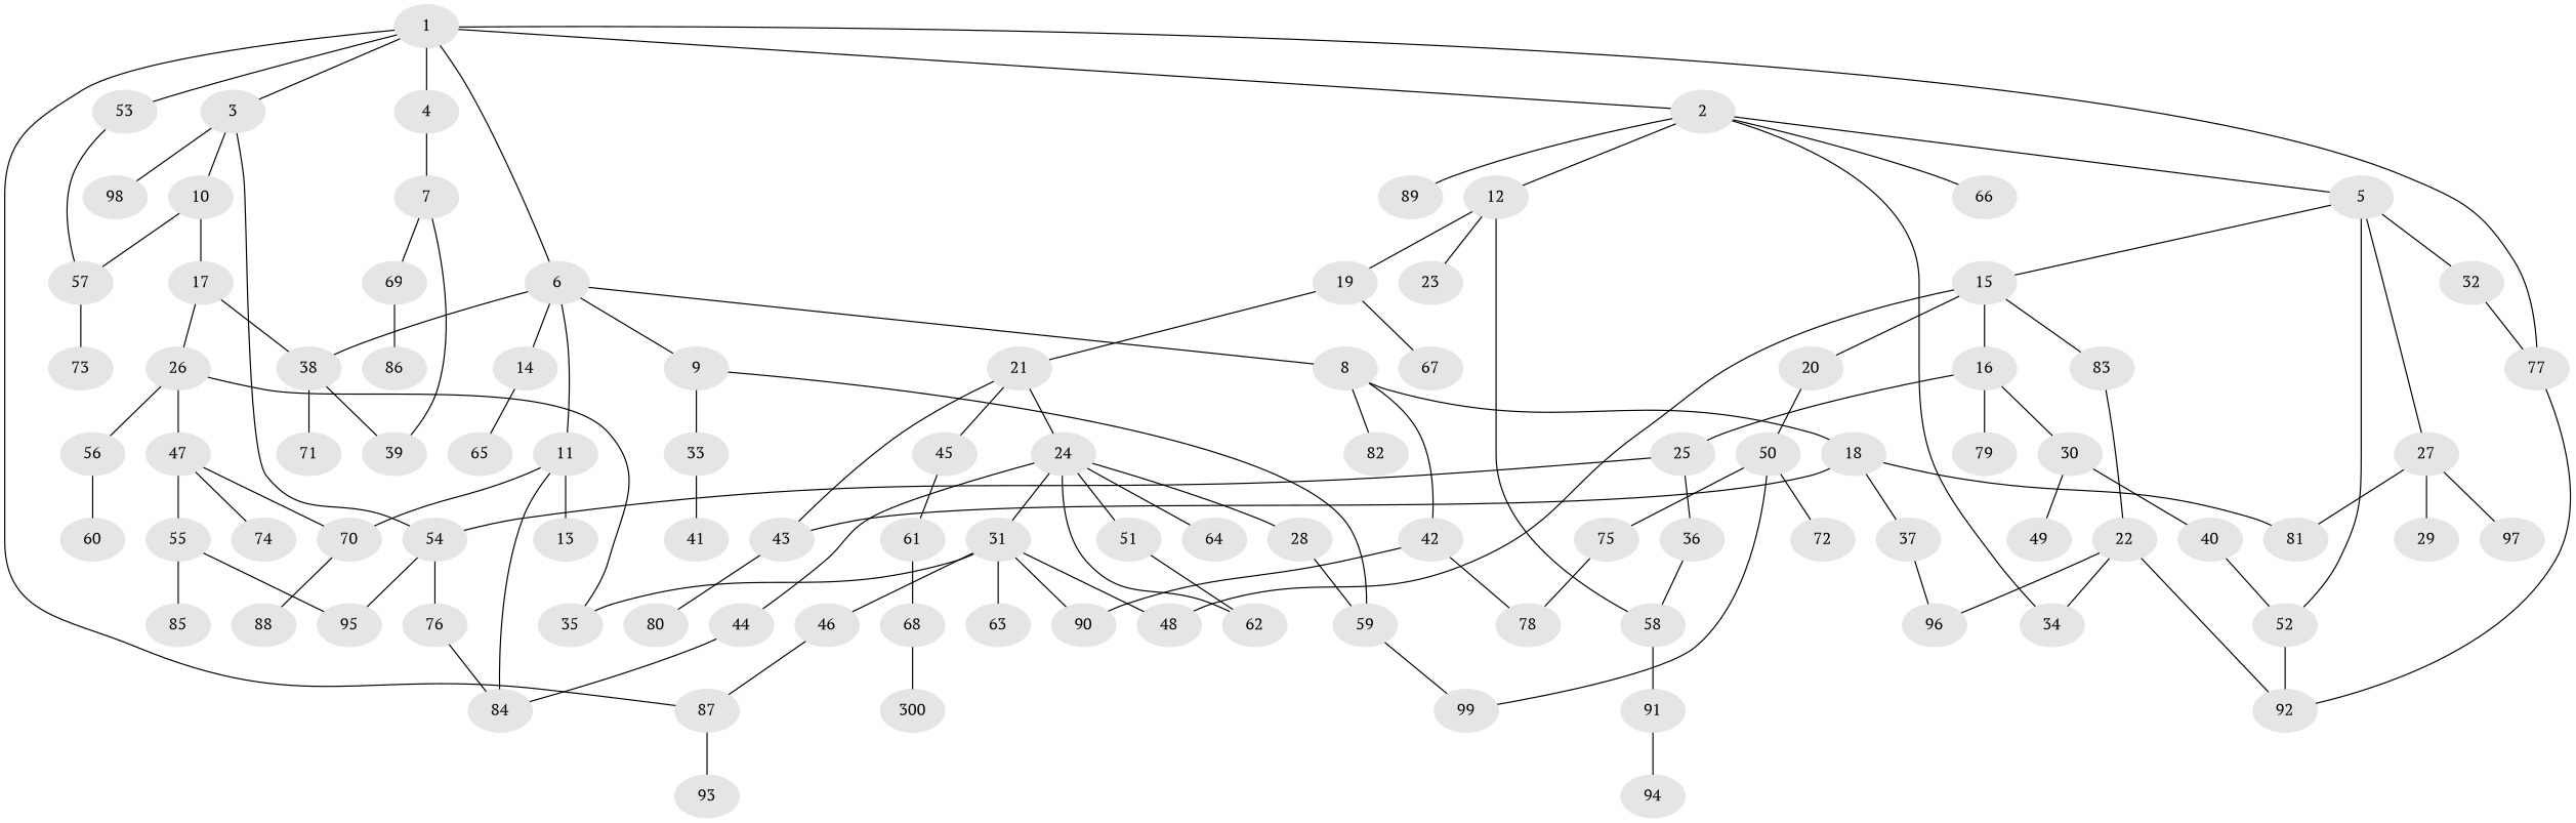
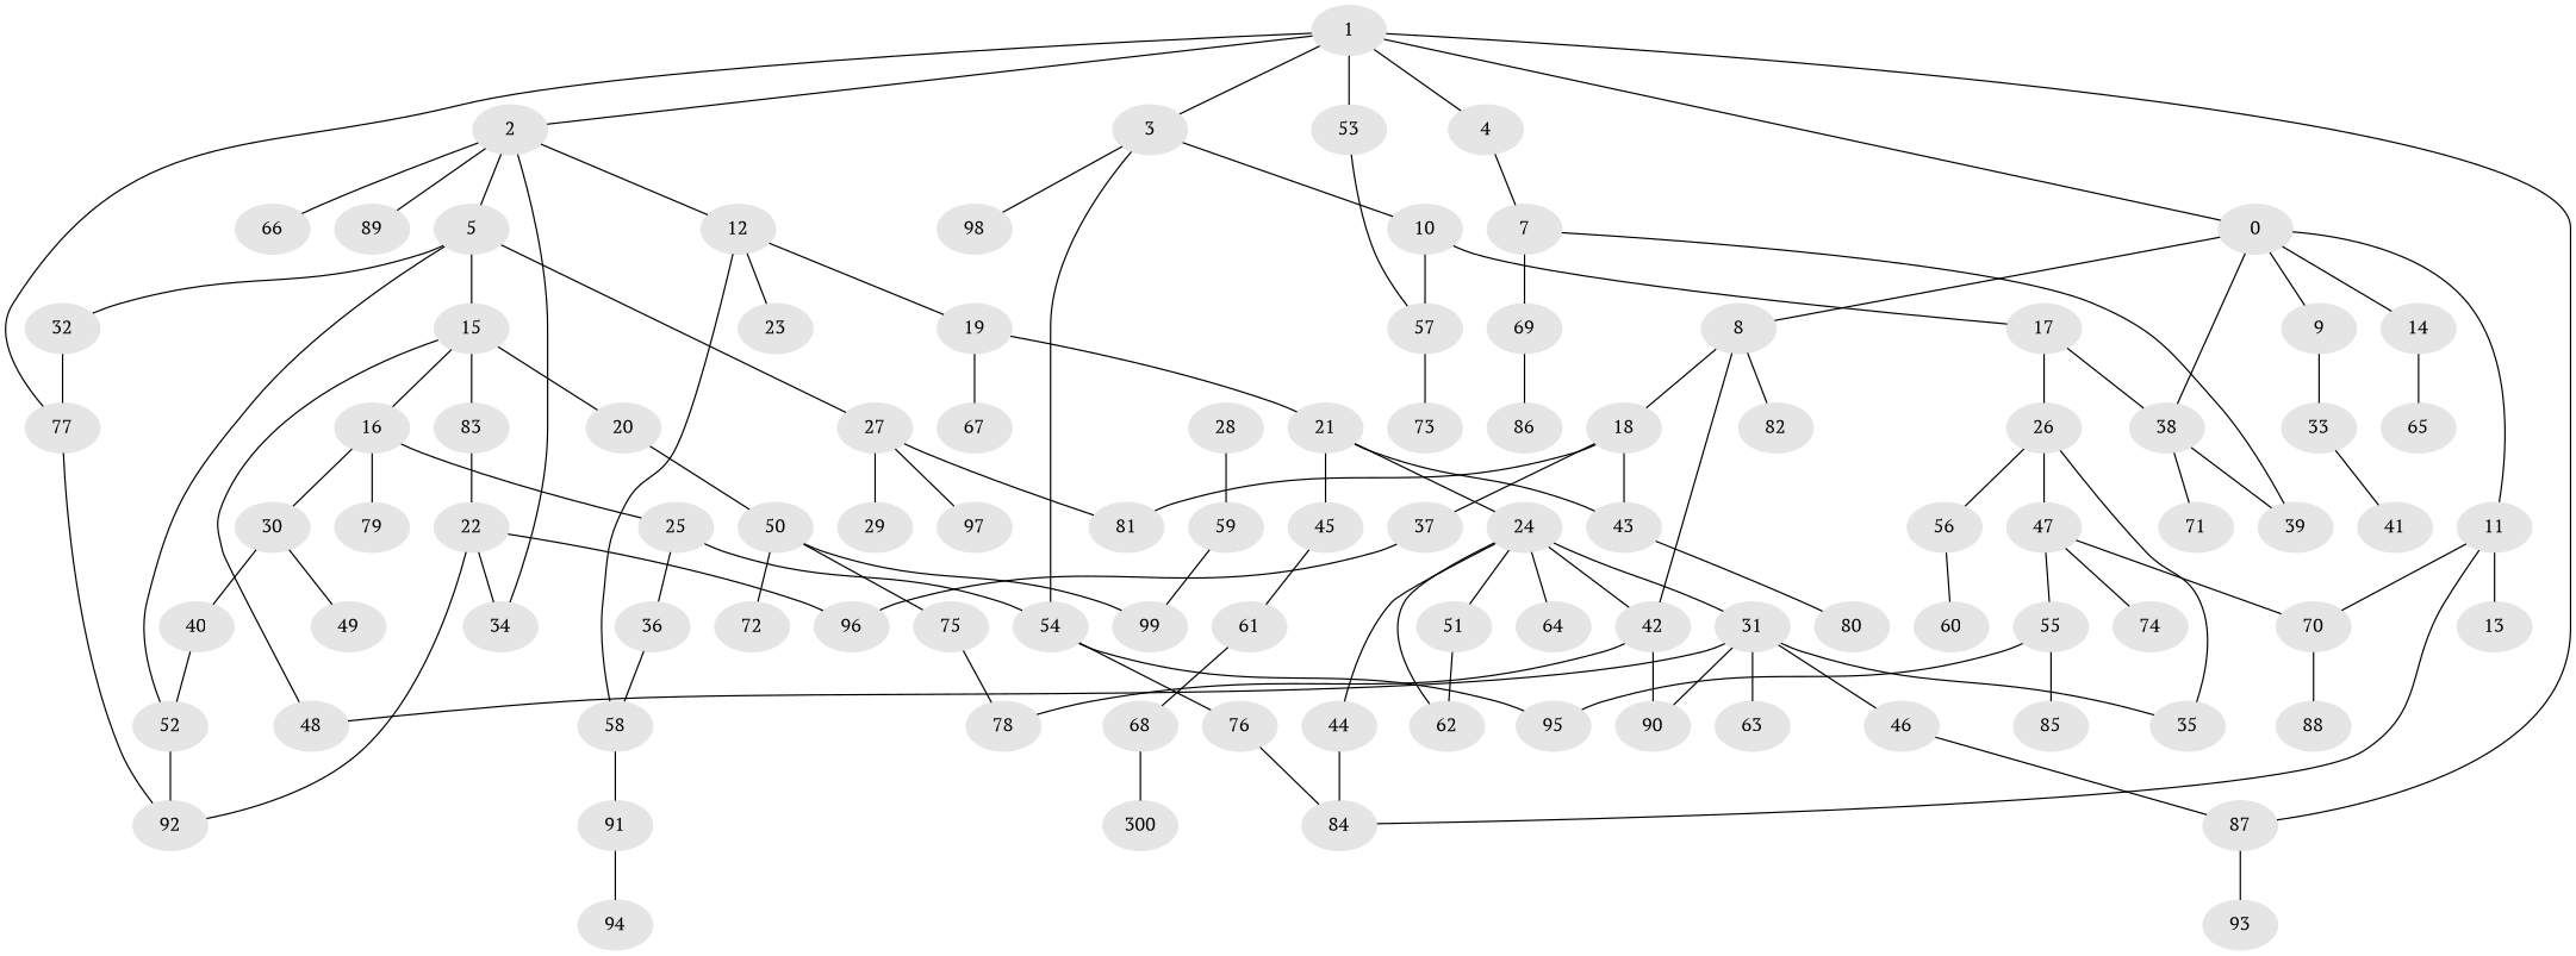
  graph {
    fontname="PT Serif"
    node [color=gray90 fontname="PT Serif" style=filled]
    edge [fontname="PT Serif"]
    1
    2
    3
    4
-   6
+   6 [label=0]
    53
    77
    87
    5
    12
    34
    66
    89
    10
    54
    98
    7
    8
    9
    11
    14
    38
    57
    92
    93
    15
    27
    32
    52
    19
    23
    58
    17
    76
    95
    39
    69
    16
    20
    48
    83
    81
    29
    97
    18
    42
    82
    33
    59
    13
    70
    84
    65
    71
    86
    37
    43
    90
    78
    41
    99
    26
    73
    88
    21
    67
    91
    25
    30
    79
    50
    22
    96
    36
    40
    49
    35
    47
    56
    80
    24
    45
    72
    75
    28
    31
    44
    51
    62
    64
    61
    46
    63
    55
    74
    60
    68
    85
    94
    n100 [label=300]
    1 -- 2
    1 -- 3
    1 -- 4
    1 -- 6
    1 -- 53
    1 -- 77
    1 -- 87
    2 -- 5
    2 -- 12
    2 -- 34
    2 -- 66
    2 -- 89
    3 -- 10
    3 -- 54
    3 -- 98
    4 -- 7
    6 -- 8
    6 -- 9
    6 -- 11
    6 -- 14
    6 -- 38
    53 -- 57
    77 -- 92
    87 -- 93
    5 -- 15
    5 -- 27
    5 -- 32
    5 -- 52
    12 -- 19
    12 -- 23
    12 -- 58
    10 -- 57
    10 -- 17
    54 -- 76
    54 -- 95
    7 -- 39
    7 -- 69
    8 -- 18
    8 -- 42
    8 -- 82
    9 -- 33
-   9 -- 59
    11 -- 13
    11 -- 70
    11 -- 84
    14 -- 65
    38 -- 39
    38 -- 71
    57 -- 73
    15 -- 16
    15 -- 20
    15 -- 48
    15 -- 83
    27 -- 81
    27 -- 29
    27 -- 97
    32 -- 77
    52 -- 92
    19 -- 21
    19 -- 67
    58 -- 91
    17 -- 38
    17 -- 26
    76 -- 84
    69 -- 86
    16 -- 25
    16 -- 30
    16 -- 79
    20 -- 50
    83 -- 22
    18 -- 81
    18 -- 37
    18 -- 43
    42 -- 90
    42 -- 78
    33 -- 41
    59 -- 99
    70 -- 88
    37 -- 96
    43 -- 80
    26 -- 35
    26 -- 47
    26 -- 56
    21 -- 43
    21 -- 24
    21 -- 45
    91 -- 94
    25 -- 54
    25 -- 36
    30 -- 40
    30 -- 49
    50 -- 99
    50 -- 72
    50 -- 75
    22 -- 34
    22 -- 92
    22 -- 96
    36 -- 58
    40 -- 52
    47 -- 70
    47 -- 55
    47 -- 74
    56 -- 60
-   24 -- 28
+   24 -- 42
    24 -- 31
    24 -- 44
    24 -- 51
    24 -- 62
    24 -- 64
    45 -- 61
    75 -- 78
    28 -- 59
    31 -- 48
    31 -- 90
    31 -- 35
    31 -- 46
    31 -- 63
    44 -- 84
    51 -- 62
    61 -- 68
    46 -- 87
    55 -- 95
    55 -- 85
    68 -- n100
  }
